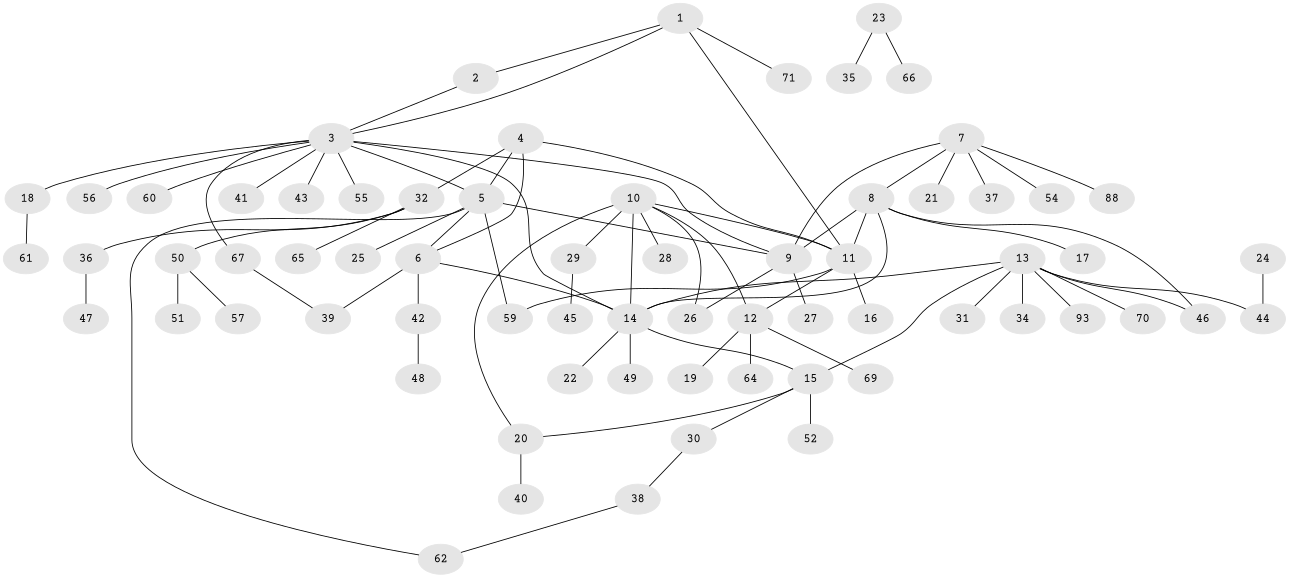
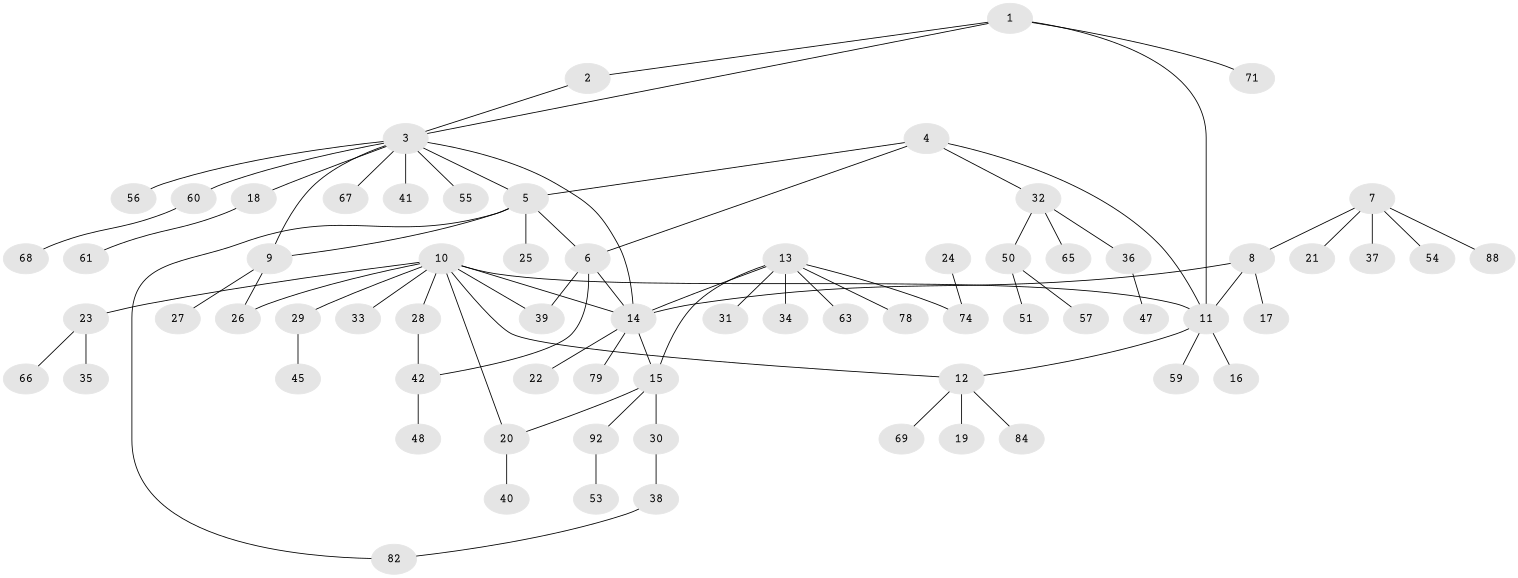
  graph {
    fontname="Courier Prime"
    node [color=gray90 fontname="Courier Prime" style=filled]
    edge [fontname="Courier Prime"]
    1
    2
    3
    11
    71
    5
    9
    14
    18
    41
-   43
    55
    56
    60
    67
    59
    12
    16
    6
    25
-   62
+   62 [label=82]
    26
    27
    15
    22
-   49
+   49 [label=79]
    61
+   68
    4
    32
    39
    42
    36
    50
    65
    48
    7
    8
    21
    37
    54
    n42 [label=88]
    17
-   46
    10
    20
    23
    28
    29
+   33
    19
-   64
+   64 [label=84]
    69
    40
    35
    66
    45
    13
    31
    34
-   63 [label=93]
-   70
-   44
+   63
+   70 [label=78]
+   44 [label=74]
    30
-   52
+   52 [label=92]
    24
    38
+   53
    47
    51
    57
    1 -- 2
    1 -- 3
    1 -- 11
    1 -- 71
    2 -- 3
    3 -- 5
    3 -- 9
    3 -- 14
    3 -- 18
    3 -- 41
-   3 -- 43
    3 -- 55
    3 -- 56
    3 -- 60
    3 -- 67
    11 -- 59
    11 -- 12
    11 -- 16
    5 -- 9
-   5 -- 59
    5 -- 6
    5 -- 25
    5 -- 62
    9 -- 26
    9 -- 27
    14 -- 15
    14 -- 22
    14 -- 49
    18 -- 61
+   60 -- 68
    12 -- 19
    12 -- 64
    12 -- 69
    6 -- 14
    6 -- 39
    6 -- 42
    15 -- 20
    15 -- 30
    15 -- 52
    4 -- 11
    4 -- 5
    4 -- 6
    4 -- 32
    32 -- 36
    32 -- 50
    32 -- 65
    42 -- 48
    36 -- 47
    50 -- 51
    50 -- 57
-   7 -- 9
    7 -- 8
    7 -- 21
    7 -- 37
    7 -- 54
    7 -- n42
    8 -- 11
-   8 -- 9
    8 -- 14
    8 -- 17
-   8 -- 46
    10 -- 11
    10 -- 14
    10 -- 12
    10 -- 26
-   67 -- 39
+   10 -- 39
    10 -- 20
+   10 -- 23
    10 -- 28
    10 -- 29
+   10 -- 33
    20 -- 40
    23 -- 35
    23 -- 66
+   28 -- 42
    29 -- 45
    13 -- 14
    13 -- 15
-   13 -- 46
    13 -- 31
    13 -- 34
    13 -- 63
    13 -- 70
    13 -- 44
    30 -- 38
+   52 -- 53
    24 -- 44
    38 -- 62
  }
